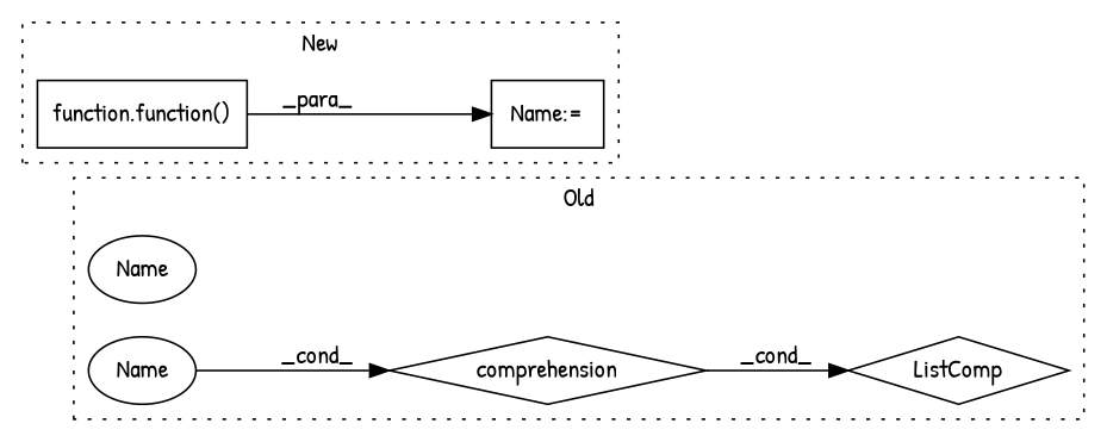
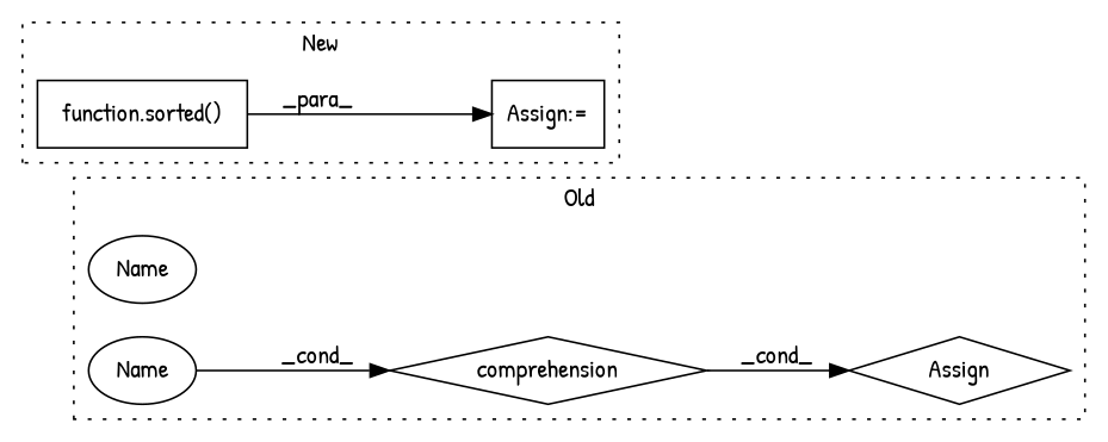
  digraph {
    fontname="Patrick Hand"
    rankdir=LR
    node [a=87 fontname="Patrick Hand" l=3 s=543 shape=diamond]
    edge [fontname="Patrick Hand"]
-   n1 [a=106 l=50 label=ListComp s=542]
+   n1 [a=106 l=50 label=Assign s=542]
    n2 [a=45 label=comprehension s=545]
    n3 [l=1 label=Name shape=ellipse]
    n4 [l=1 label=Name shape=ellipse]
-   n5 [a=75 l="7,1" label="function.function()" s="673,706" shape=box]
-   n6 [a=68 label="Name:=" s=670 shape=box]
+   n5 [a=75 l="7,1" label="function.sorted()" s="673,706" shape=box]
+   n6 [a=68 label="Assign:=" s=670 shape=box]
    subgraph cluster_1 {
      label=Old
      style=dotted
      n1
      n2
      n3
      n4
    }
    subgraph cluster_2 {
      label=New
      style=dotted
      n5
      n6
    }
    n2 -> n1 [label=_cond_]
    n4 -> n2 [label=_cond_]
    n5 -> n6 [label=_para_]
  }
